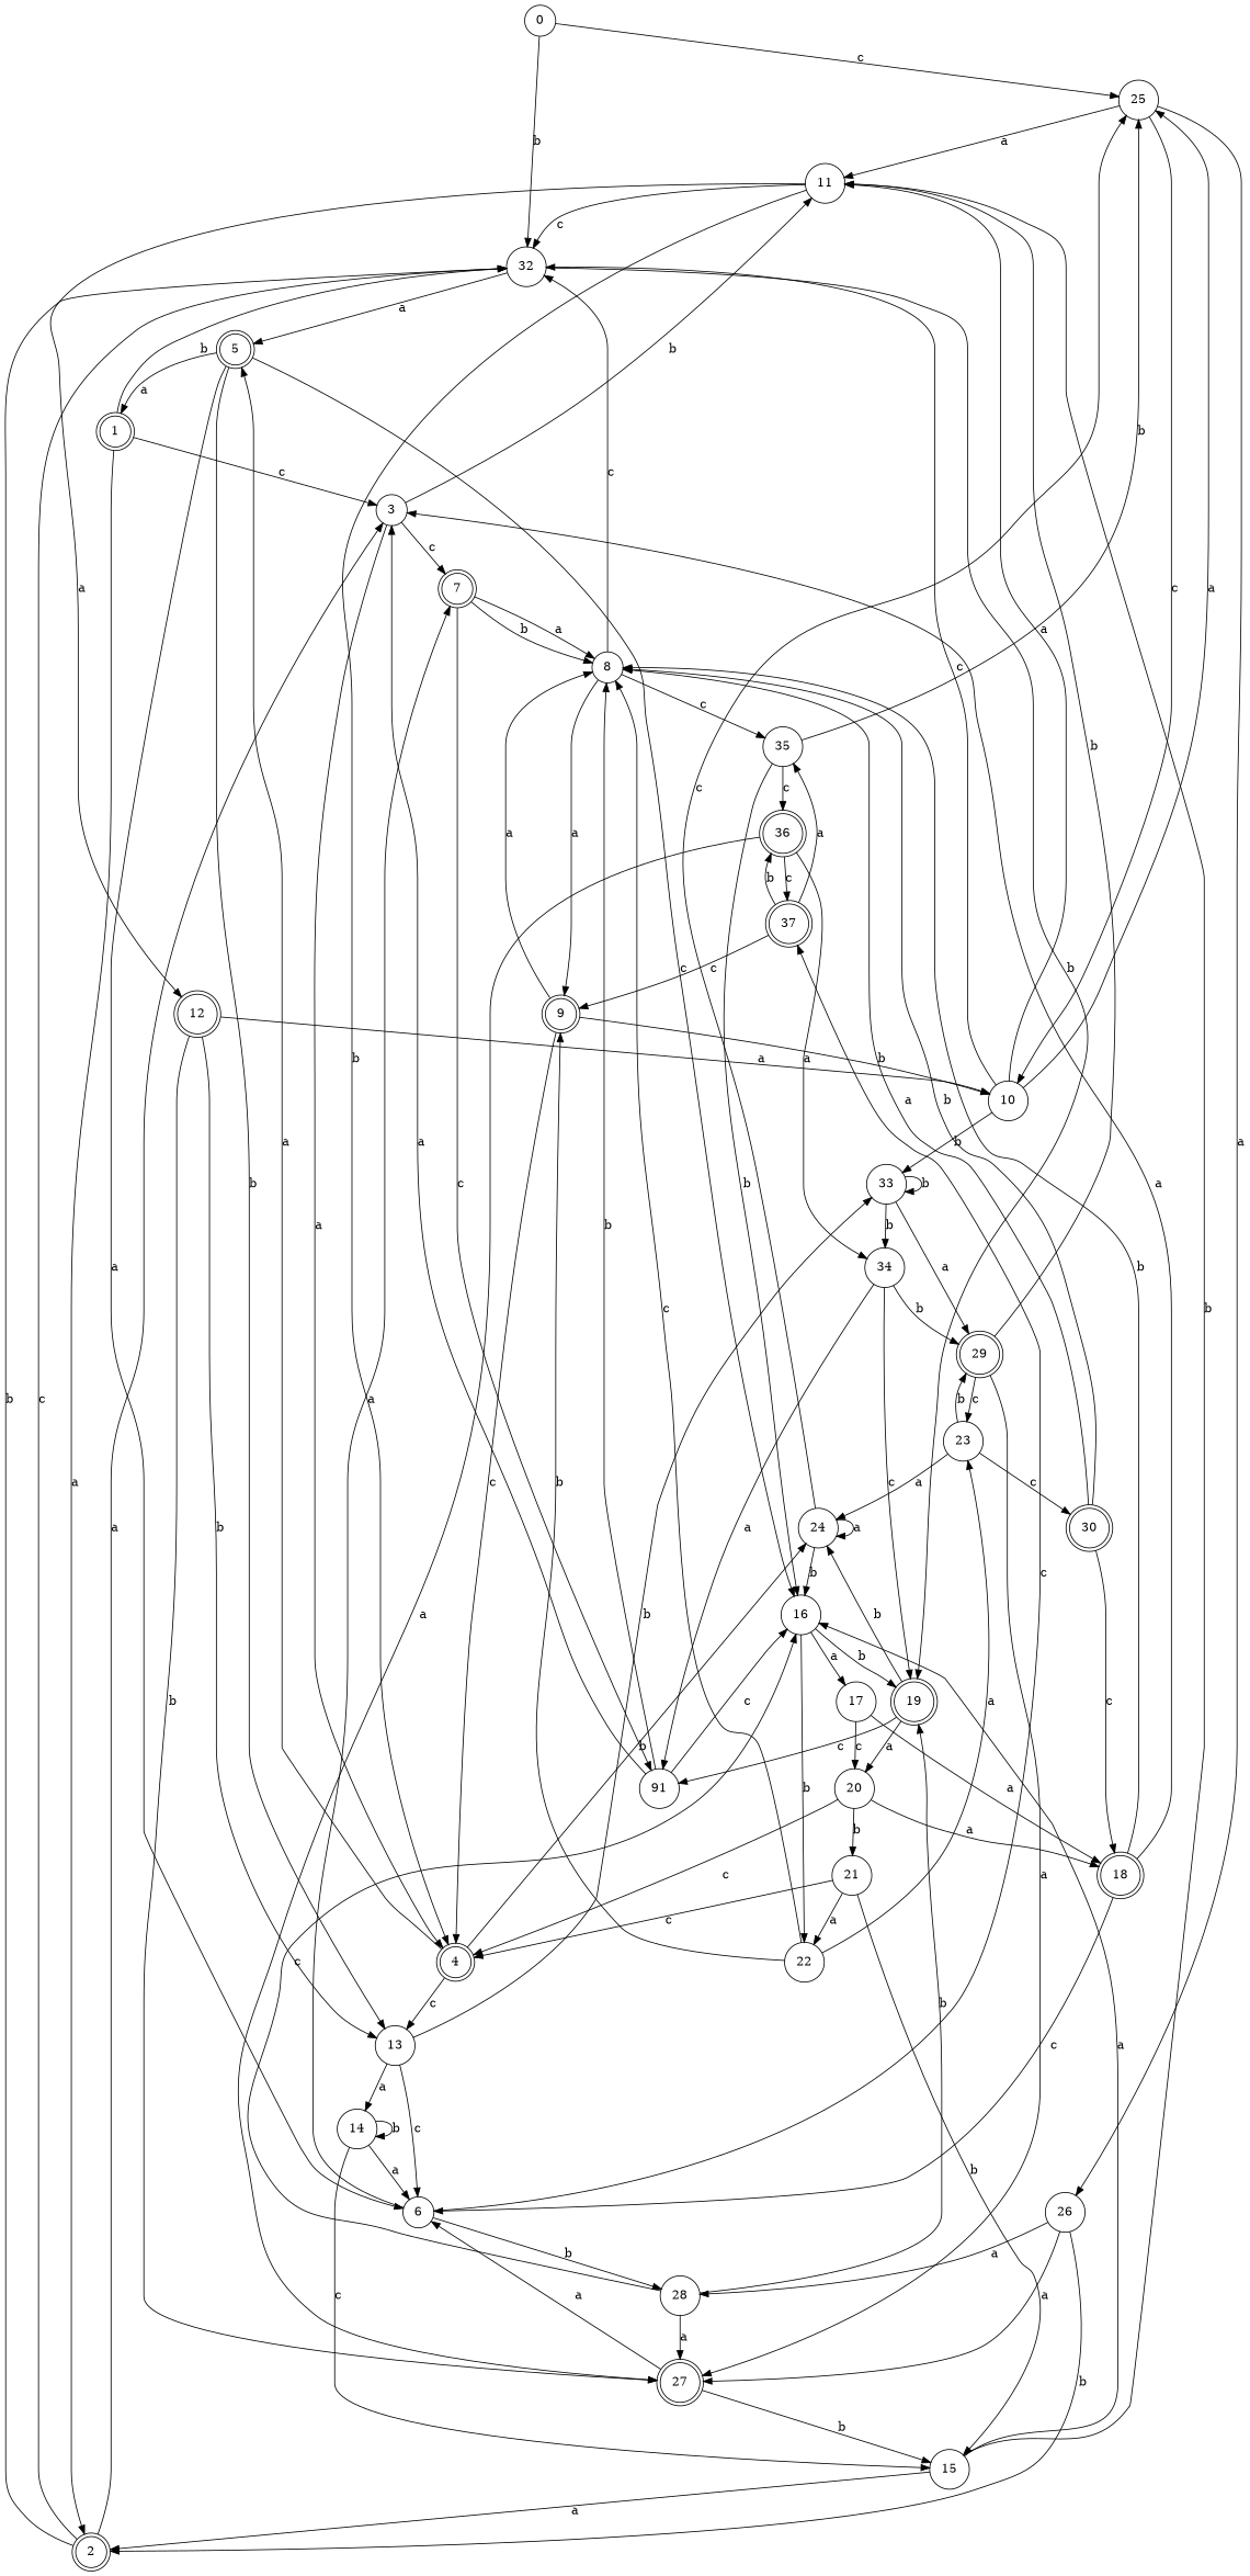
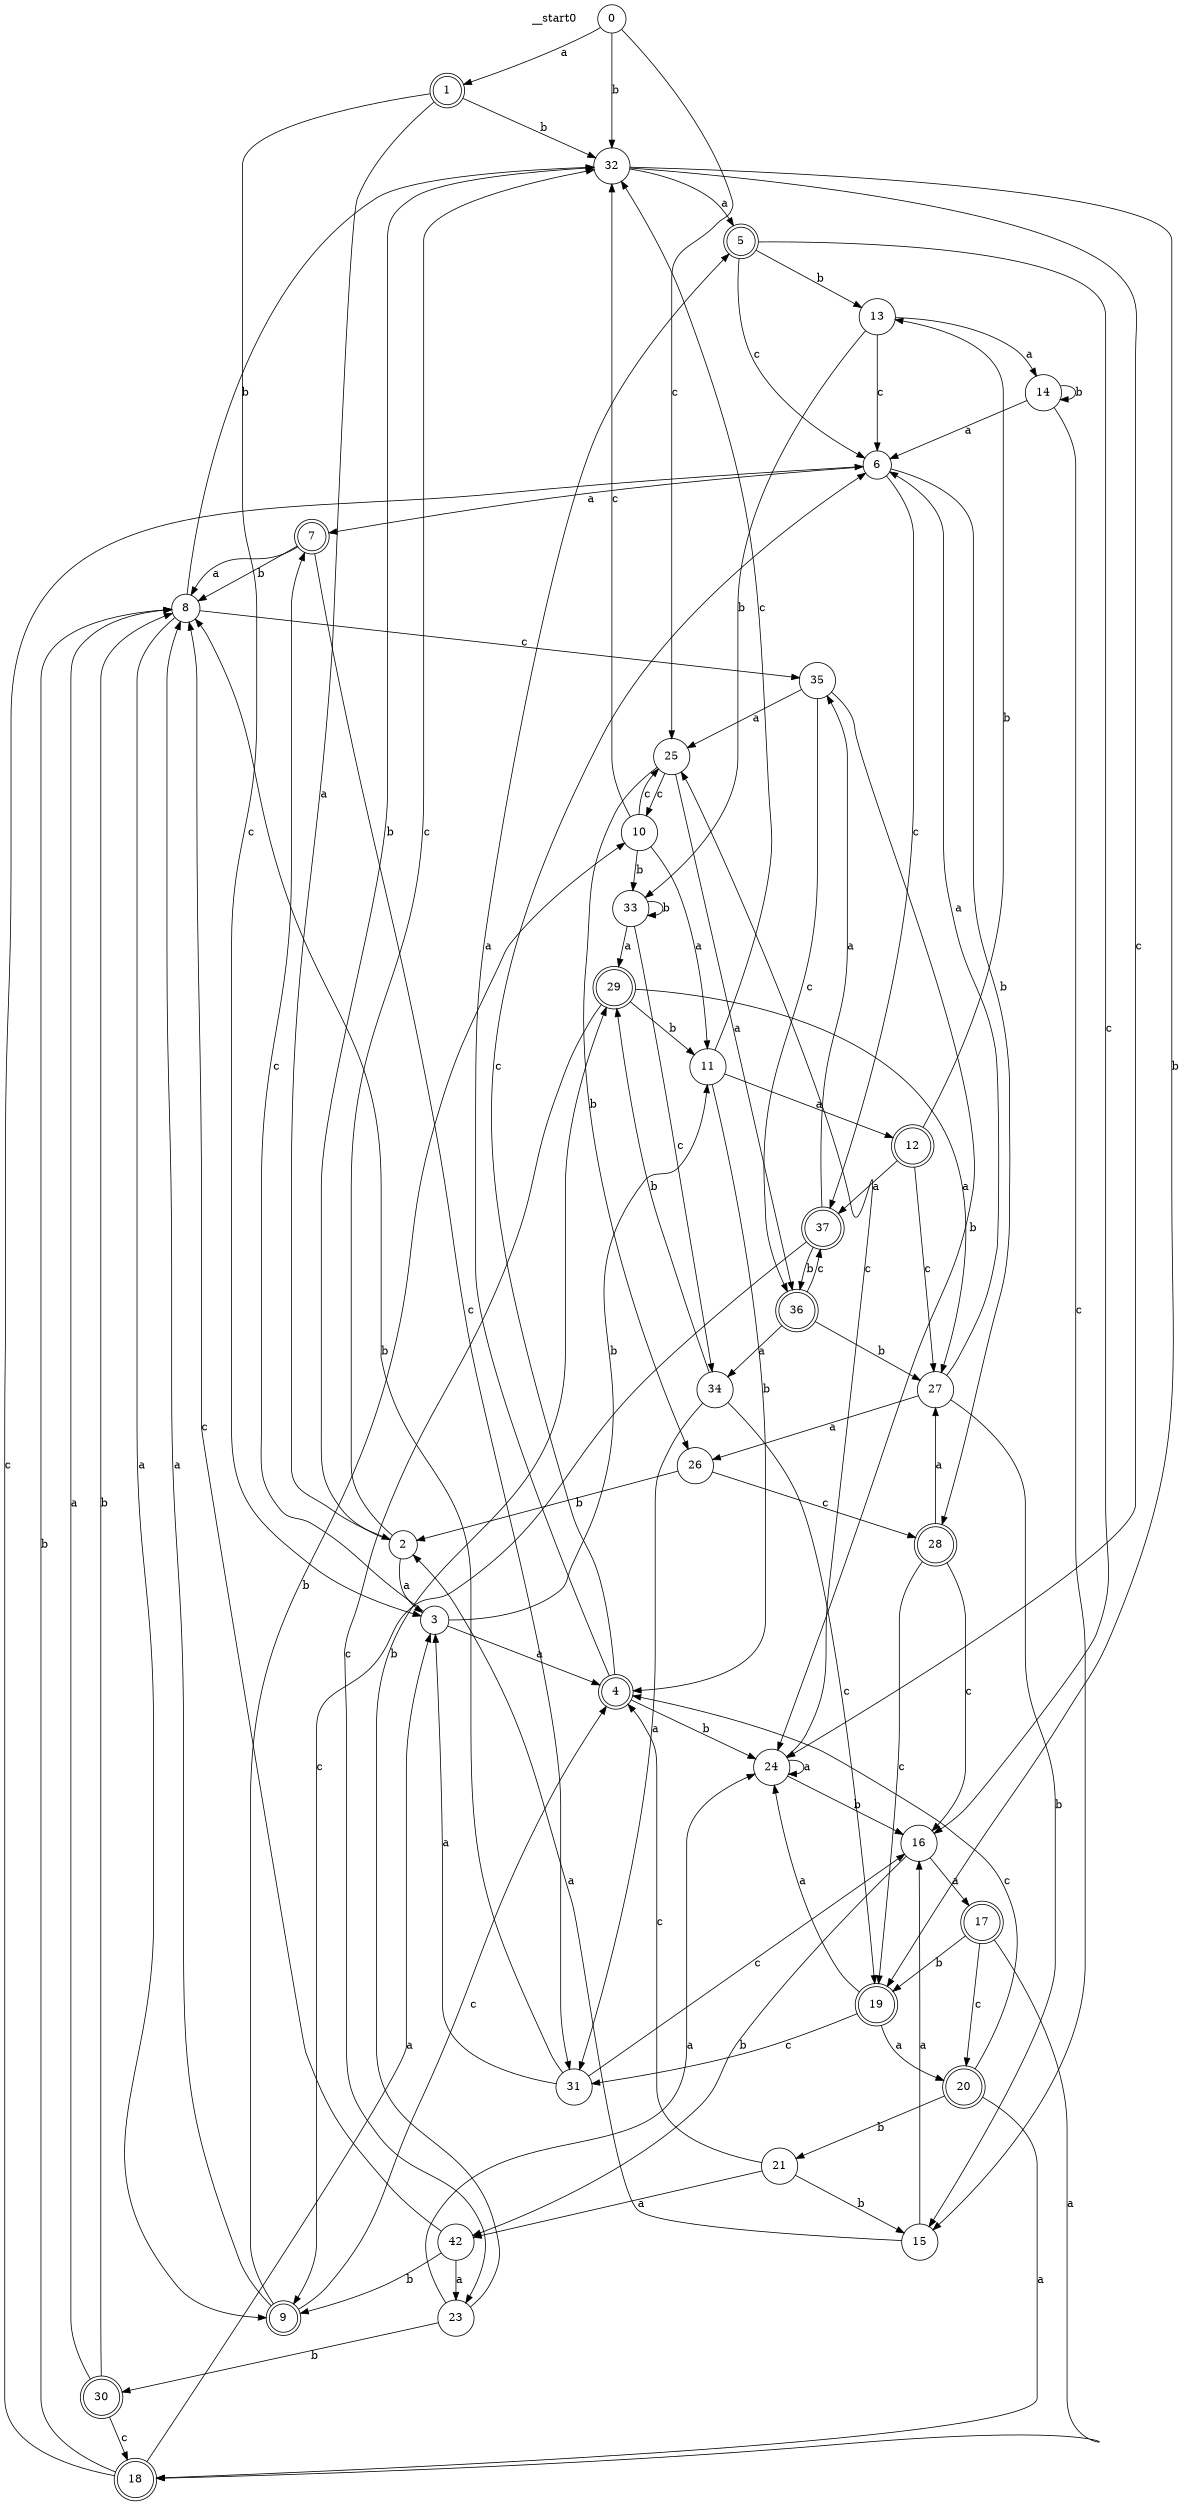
  digraph {
    rankdir=TB
    node [shape=circle color=black fillcolor=white style=filled]
+   __start0 [shape=none color="" fillcolor="" style=""]
    n2 [label=0]
    n3 [label=1 shape=doublecircle style="rounded,filled"]
    n4 [label=25]
    n5 [label=32]
-   n6 [label=2 shape=doublecircle style="rounded,filled"]
+   n6 [label=2 style="rounded,filled"]
    n7 [label=3]
    n8 [label=11]
    n9 [label=10 style="rounded,filled"]
    n10 [label=26]
    n11 [label=5 shape=doublecircle style="rounded,filled"]
    n12 [label=24]
    n13 [label=19 shape=doublecircle style="rounded,filled"]
    n14 [label=4 shape=doublecircle style="rounded,filled"]
    n15 [label=7 shape=doublecircle style="rounded,filled"]
    n16 [label=13]
    n17 [label=8]
-   n18 [label=91]
+   n18 [label=31]
    n19 [label=12 shape=doublecircle style="rounded,filled"]
    n20 [label=6]
    n21 [label=16]
    n22 [label=33]
    n23 [label=14]
-   n24 [label=28]
+   n24 [label=28 shape=doublecircle]
    n25 [label=37 shape=doublecircle style="rounded,filled"]
-   n26 [label=17 style="rounded,filled"]
-   n27 [label=22]
-   n28 [label=27 shape=doublecircle style="rounded,filled"]
+   n26 [label=17 shape=doublecircle style="rounded,filled"]
+   n27 [label=42]
+   n28 [label=27 style="rounded,filled"]
    n29 [label=9 shape=doublecircle style="rounded,filled"]
    n30 [label=35]
    n31 [label=36 shape=doublecircle style="rounded,filled"]
    n32 [label=29 shape=doublecircle style="rounded,filled"]
    n33 [label=34]
    n34 [label=15]
    n35 [label=18 shape=doublecircle style="rounded,filled"]
-   n36 [label=20 style="rounded,filled"]
+   n36 [label=20 shape=doublecircle style="rounded,filled"]
    n37 [label=23]
    n38 [label=21]
    n39 [label=30 shape=doublecircle style="rounded,filled"]
-   n11 -> n3 [label=a]
+   n2 -> n3 [label=a]
    n2 -> n4 [label=c]
    n2 -> n5 [label=b]
    n3 -> n5 [label=b]
    n3 -> n6 [label=a]
    n3 -> n7 [label=c]
-   n4 -> n8 [label=a]
+   n4 -> n31 [label=a]
    n4 -> n9 [label=c]
-   n4 -> n10 [label=a]
+   n4 -> n10 [label=b]
    n5 -> n11 [label=a]
+   n5 -> n12 [label=c]
    n5 -> n13 [label=b]
    n6 -> n5 [label=b]
    n6 -> n5 [label=c]
    n6 -> n7 [label=a]
    n7 -> n8 [label=b]
    n7 -> n14 [label=a]
    n7 -> n15 [label=c]
    n8 -> n5 [label=c]
    n8 -> n14 [label=b]
    n8 -> n19 [label=a]
-   n9 -> n4 [label=a]
+   n9 -> n4 [label=c]
    n9 -> n5 [label=c]
    n9 -> n8 [label=a]
    n9 -> n22 [label=b]
    n10 -> n6 [label=b]
-   n10 -> n24 [label=a]
-   n10 -> n28 [label=a]
+   n10 -> n24 [label=c]
+   n28 -> n10 [label=a]
    n11 -> n16 [label=b]
-   n11 -> n20 [label=a]
+   n11 -> n20 [label=c]
    n11 -> n21 [label=c]
    n12 -> n4 [label=c]
    n12 -> n12 [label=a]
    n12 -> n21 [label=b]
-   n13 -> n12 [label=b]
+   n13 -> n12 [label=a]
    n13 -> n18 [label=c]
    n13 -> n36 [label=a]
    n14 -> n11 [label=a]
    n14 -> n12 [label=b]
-   n14 -> n16 [label=c]
+   n14 -> n20 [label=c]
    n15 -> n17 [label=a]
    n15 -> n17 [label=b]
    n15 -> n18 [label=c]
    n16 -> n20 [label=c]
    n16 -> n22 [label=b]
    n16 -> n23 [label=a]
-   n17 -> n5 [label=c]
+   n17 -> n5 [label=b]
    n17 -> n29 [label=a]
    n17 -> n30 [label=c]
    n18 -> n7 [label=a]
    n18 -> n17 [label=b]
    n18 -> n21 [label=c]
-   n19 -> n9 [label=a]
+   n19 -> n25 [label=a]
    n19 -> n16 [label=b]
-   n19 -> n28 [label=b]
+   n19 -> n28 [label=c]
    n20 -> n15 [label=a]
    n20 -> n24 [label=b]
    n20 -> n25 [label=c]
    n21 -> n26 [label=a]
    n21 -> n27 [label=b]
    n22 -> n22 [label=b]
    n22 -> n32 [label=a]
-   n22 -> n33 [label=b]
+   n22 -> n33 [label=c]
    n23 -> n20 [label=a]
    n23 -> n23 [label=b]
    n23 -> n34 [label=c]
-   n24 -> n13 [label=b]
+   n24 -> n13 [label=c]
    n24 -> n21 [label=c]
    n24 -> n28 [label=a]
    n25 -> n29 [label=c]
    n25 -> n30 [label=a]
    n25 -> n31 [label=b]
-   n21 -> n13 [label=b]
+   n26 -> n13 [label=b]
    n26 -> n35 [label=a]
    n26 -> n36 [label=c]
    n27 -> n17 [label=c]
    n27 -> n29 [label=b]
    n27 -> n37 [label=a]
    n28 -> n20 [label=a]
    n28 -> n34 [label=b]
    n29 -> n9 [label=b]
    n29 -> n14 [label=c]
    n29 -> n17 [label=a]
-   n30 -> n4 [label=b]
-   n30 -> n21 [label=b]
+   n30 -> n4 [label=a]
+   n30 -> n12 [label=b]
    n30 -> n31 [label=c]
    n31 -> n25 [label=c]
-   n31 -> n28 [label=a]
+   n31 -> n28 [label=b]
    n31 -> n33 [label=a]
    n32 -> n8 [label=b]
    n32 -> n28 [label=a]
    n32 -> n37 [label=c]
    n33 -> n13 [label=c]
    n33 -> n18 [label=a]
    n33 -> n32 [label=b]
    n34 -> n6 [label=a]
-   n34 -> n8 [label=b]
    n34 -> n21 [label=a]
    n35 -> n7 [label=a]
    n35 -> n17 [label=b]
    n35 -> n20 [label=c]
    n36 -> n14 [label=c]
    n36 -> n35 [label=a]
    n36 -> n38 [label=b]
    n37 -> n12 [label=a]
    n37 -> n32 [label=b]
-   n37 -> n39 [label=c]
+   n37 -> n39 [label=b]
    n38 -> n14 [label=c]
    n38 -> n27 [label=a]
    n38 -> n34 [label=b]
    n39 -> n17 [label=a]
    n39 -> n17 [label=b]
    n39 -> n35 [label=c]
  }
